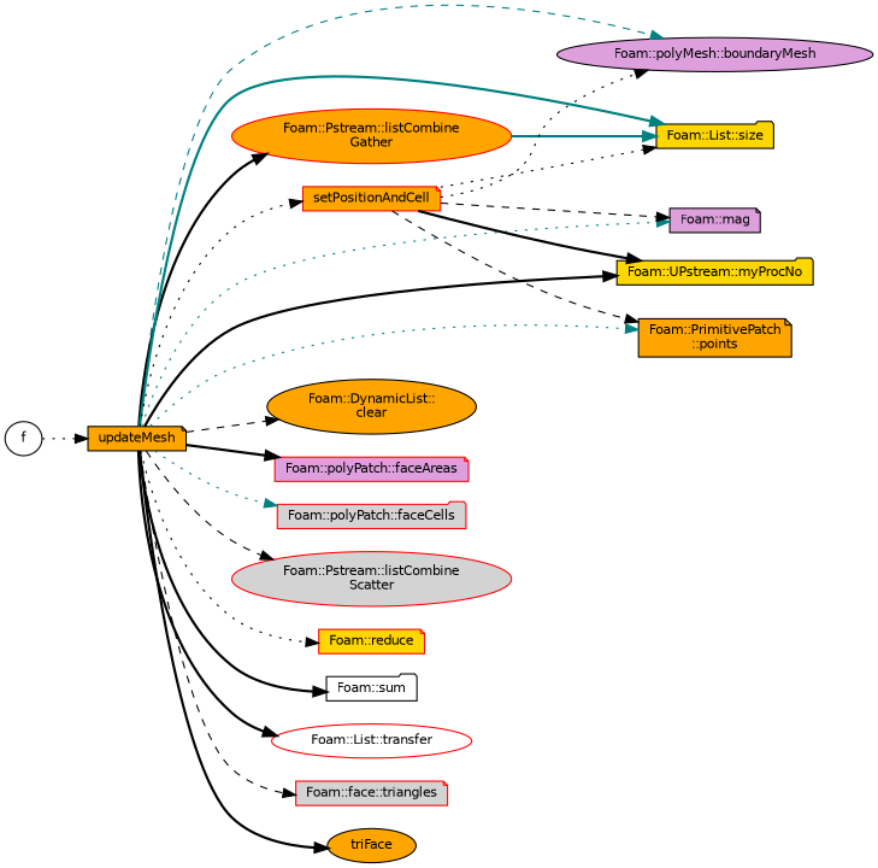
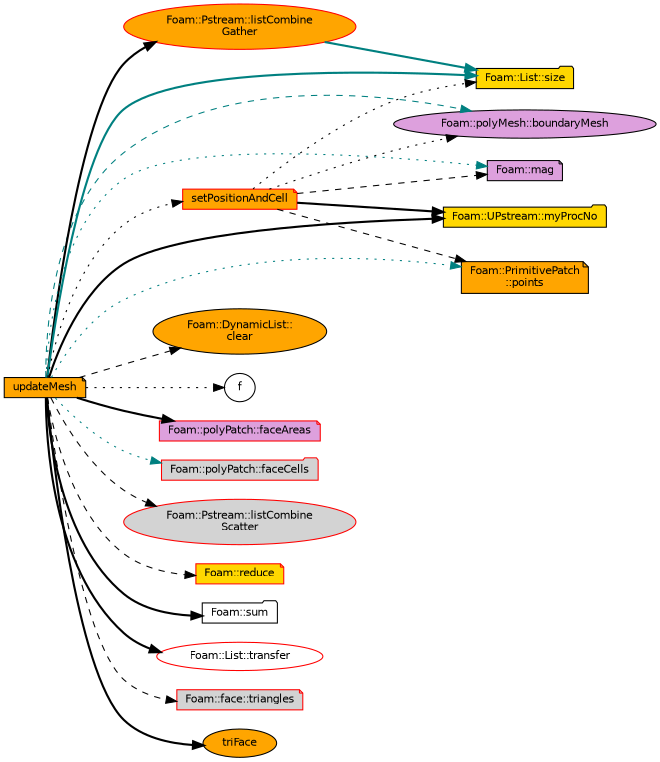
  digraph {
    rankdir=LR
    node [color=black fillcolor=orange fontname=Helvetica fontsize=10 shape=note style=filled]
    edge [color=black fontname=Helvetica fontsize=10 labelfontname=Helvetica labelfontsize=10 style=bold]
    n1 [fontcolor=black height=0.2 label=updateMesh width=0.4]
    n2 [fillcolor=plum height=0.2 label="Foam::polyMesh::boundaryMesh" shape=ellipse width=0.4]
    n3 [height=0.2 label="Foam::DynamicList::\lclear" shape=ellipse width=0.4]
    n4 [fillcolor=white height=0.2 label=f shape=ellipse width=0.4]
    n5 [color=red fillcolor=plum height=0.2 label="Foam::polyPatch::faceAreas" width=0.4]
    n6 [color=red fillcolor=lightgrey height=0.2 label="Foam::polyPatch::faceCells" shape=folder width=0.4]
    n7 [color=red height=0.2 label="Foam::Pstream::listCombine\lGather" shape=ellipse width=0.4]
    n8 [fillcolor=gold height=0.2 label="Foam::List::size" shape=folder width=0.4]
    n9 [color=red fillcolor=lightgrey height=0.2 label="Foam::Pstream::listCombine\lScatter" shape=ellipse width=0.4]
    n10 [fillcolor=plum height=0.2 label="Foam::mag" width=0.4]
    n11 [fillcolor=gold height=0.2 label="Foam::UPstream::myProcNo" shape=folder width=0.4]
    n12 [height=0.2 label="Foam::PrimitivePatch\l::points" width=0.4]
    n13 [color=red fillcolor=gold height=0.2 label="Foam::reduce" width=0.4]
    n14 [color=red height=0.2 label=setPositionAndCell width=0.4]
    n15 [fillcolor=white height=0.2 label="Foam::sum" shape=folder width=0.4]
    n16 [color=red fillcolor=white height=0.2 label="Foam::List::transfer" shape=ellipse width=0.4]
    n17 [color=red fillcolor=lightgrey height=0.2 label="Foam::face::triangles" width=0.4]
    n18 [height=0.2 label=triFace shape=ellipse width=0.4]
    n1 -> n2 [color=teal style=dashed]
    n1 -> n3 [style=dashed]
-   n4 -> n1 [style=dotted]
+   n1 -> n4 [style=dotted]
    n1 -> n5
    n1 -> n6 [color=teal style=dotted]
    n1 -> n7
    n1 -> n8 [color=teal]
    n1 -> n9 [style=dashed]
    n1 -> n10 [color=teal style=dotted]
    n1 -> n11
    n1 -> n12 [color=teal style=dotted]
-   n1 -> n13 [style=dotted]
+   n1 -> n13 [style=dashed]
    n1 -> n14 [style=dotted]
    n1 -> n15
    n1 -> n16
    n1 -> n17 [style=dashed]
    n1 -> n18
    n7 -> n8 [color=teal]
    n14 -> n2 [style=dotted]
    n14 -> n8 [style=dotted]
    n14 -> n10 [style=dashed]
    n14 -> n11
    n14 -> n12 [style=dashed]
  }
